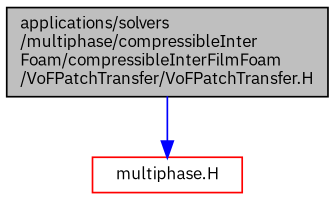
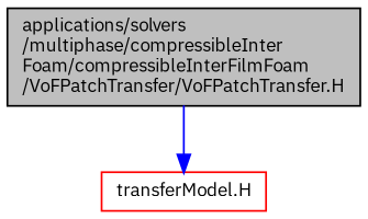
  digraph {
    fontname="IBM Plex Sans"
    node [fontname="IBM Plex Sans" fontsize=10 shape=record]
    n1 [color=black fillcolor=grey75 fontcolor=black height=0.2 label="applications/solvers\l/multiphase/compressibleInter\lFoam/compressibleInterFilmFoam\l/VoFPatchTransfer/VoFPatchTransfer.H" style=filled width=0.4]
-   n2 [color=red height=0.2 label="multiphase.H" width=0.4]
+   n2 [color=red height=0.2 label="transferModel.H" width=0.4]
    n1 -> n2 [color=blue fontname="IBM Plex Sans" fontsize=10 labelfontname=Helvetica labelfontsize=10 style=solid arrowhead=normal]
  }
